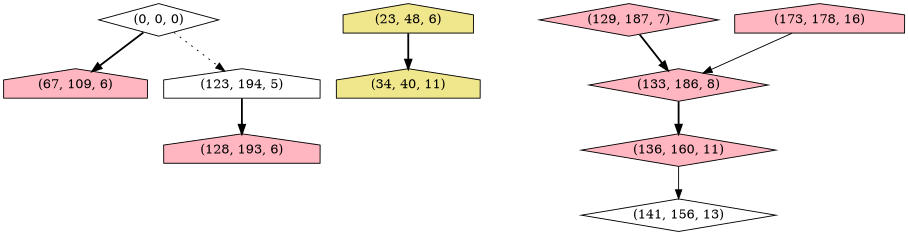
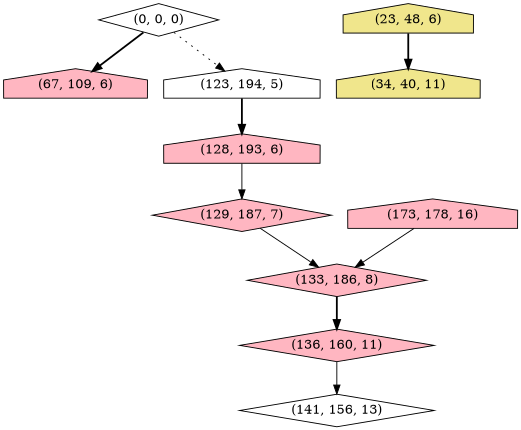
  digraph {
    node [fillcolor=lightpink shape=house style=filled]
    edge [style=bold]
    "(0, 0, 0)" [fillcolor=white shape=diamond]
    "(67, 109, 6)"
    "(123, 194, 5)" [fillcolor=white]
    "(23, 48, 6)" [fillcolor=khaki]
    "(34, 40, 11)" [fillcolor=khaki]
    "(128, 193, 6)"
    "(129, 187, 7)" [shape=diamond]
    "(133, 186, 8)" [shape=diamond]
    "(136, 160, 11)" [shape=diamond]
    "(141, 156, 13)" [fillcolor=white shape=diamond]
    "(173, 178, 16)"
    "(0, 0, 0)" -> "(67, 109, 6)"
    "(0, 0, 0)" -> "(123, 194, 5)" [style=dotted]
    "(123, 194, 5)" -> "(128, 193, 6)"
    "(23, 48, 6)" -> "(34, 40, 11)"
-   "(129, 187, 7)" -> "(133, 186, 8)"
+   "(128, 193, 6)" -> "(129, 187, 7)" [style=solid]
+   "(129, 187, 7)" -> "(133, 186, 8)" [style=solid]
    "(133, 186, 8)" -> "(136, 160, 11)"
    "(136, 160, 11)" -> "(141, 156, 13)" [style=solid]
    "(173, 178, 16)" -> "(133, 186, 8)" [style=solid]
  }
